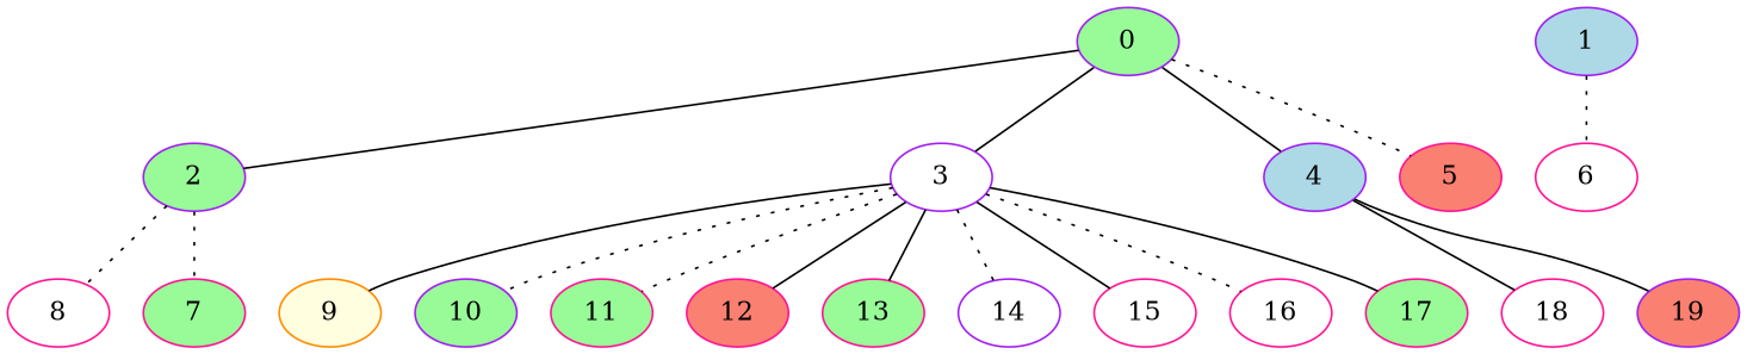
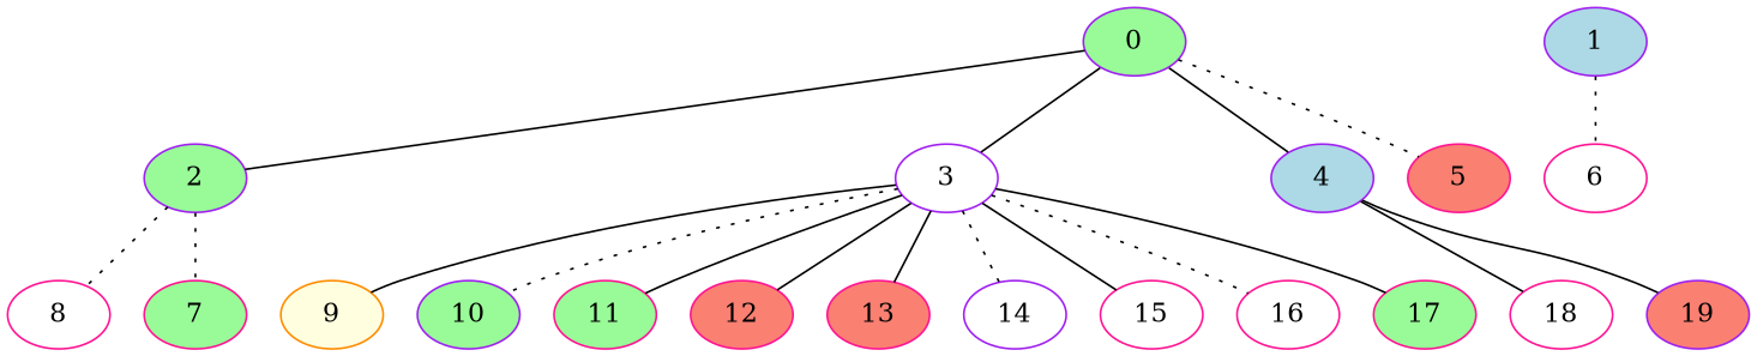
  graph {
    node [color=deeppink fillcolor=palegreen style=filled]
    edge [style=solid]
    0 [color=purple]
    2 [color=purple]
    3 [color=purple fillcolor=white]
    4 [color=purple fillcolor=lightblue]
    5 [fillcolor=salmon]
    1 [color=purple fillcolor=lightblue]
    6 [fillcolor=white]
    8 [fillcolor=white]
    7
    9 [color=darkorange fillcolor=lightyellow]
    10 [color=purple]
    11
    12 [fillcolor=salmon]
-   13
+   13 [fillcolor=salmon]
    14 [color=purple fillcolor=white]
    15 [fillcolor=white]
    16 [fillcolor=white]
    17
    18 [fillcolor=white]
    19 [color=purple fillcolor=salmon]
    0 -- 2
    0 -- 3
    0 -- 4
    0 -- 5 [style=dotted]
    2 -- 8 [style=dotted]
    2 -- 7 [style=dotted]
    3 -- 9
    3 -- 10 [style=dotted]
-   3 -- 11 [style=dotted]
+   3 -- 11
    3 -- 12
    3 -- 13
    3 -- 14 [style=dotted]
    3 -- 15
    3 -- 16 [style=dotted]
    3 -- 17
    4 -- 18
    4 -- 19
    1 -- 6 [style=dotted]
  }
